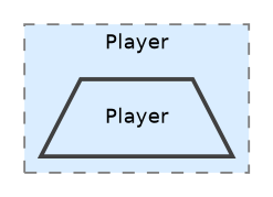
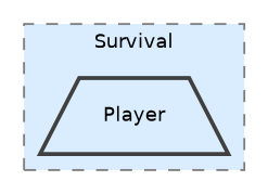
  digraph {
    compound=true
    rankdir=LR
    n1 [color=grey25 fillcolor="#daedff" fontname=Helvetica fontsize=10 height=0.2 label=Player shape=trapezium style="filled,bold" width=0.4]
    subgraph cluster_1 {
      bgcolor="#daedff"
      fontname=Helvetica
      fontsize=10
-     label=Player
+     label=Survival
      pencolor=grey50
      style="filled,dashed"
      n1
    }
  }
